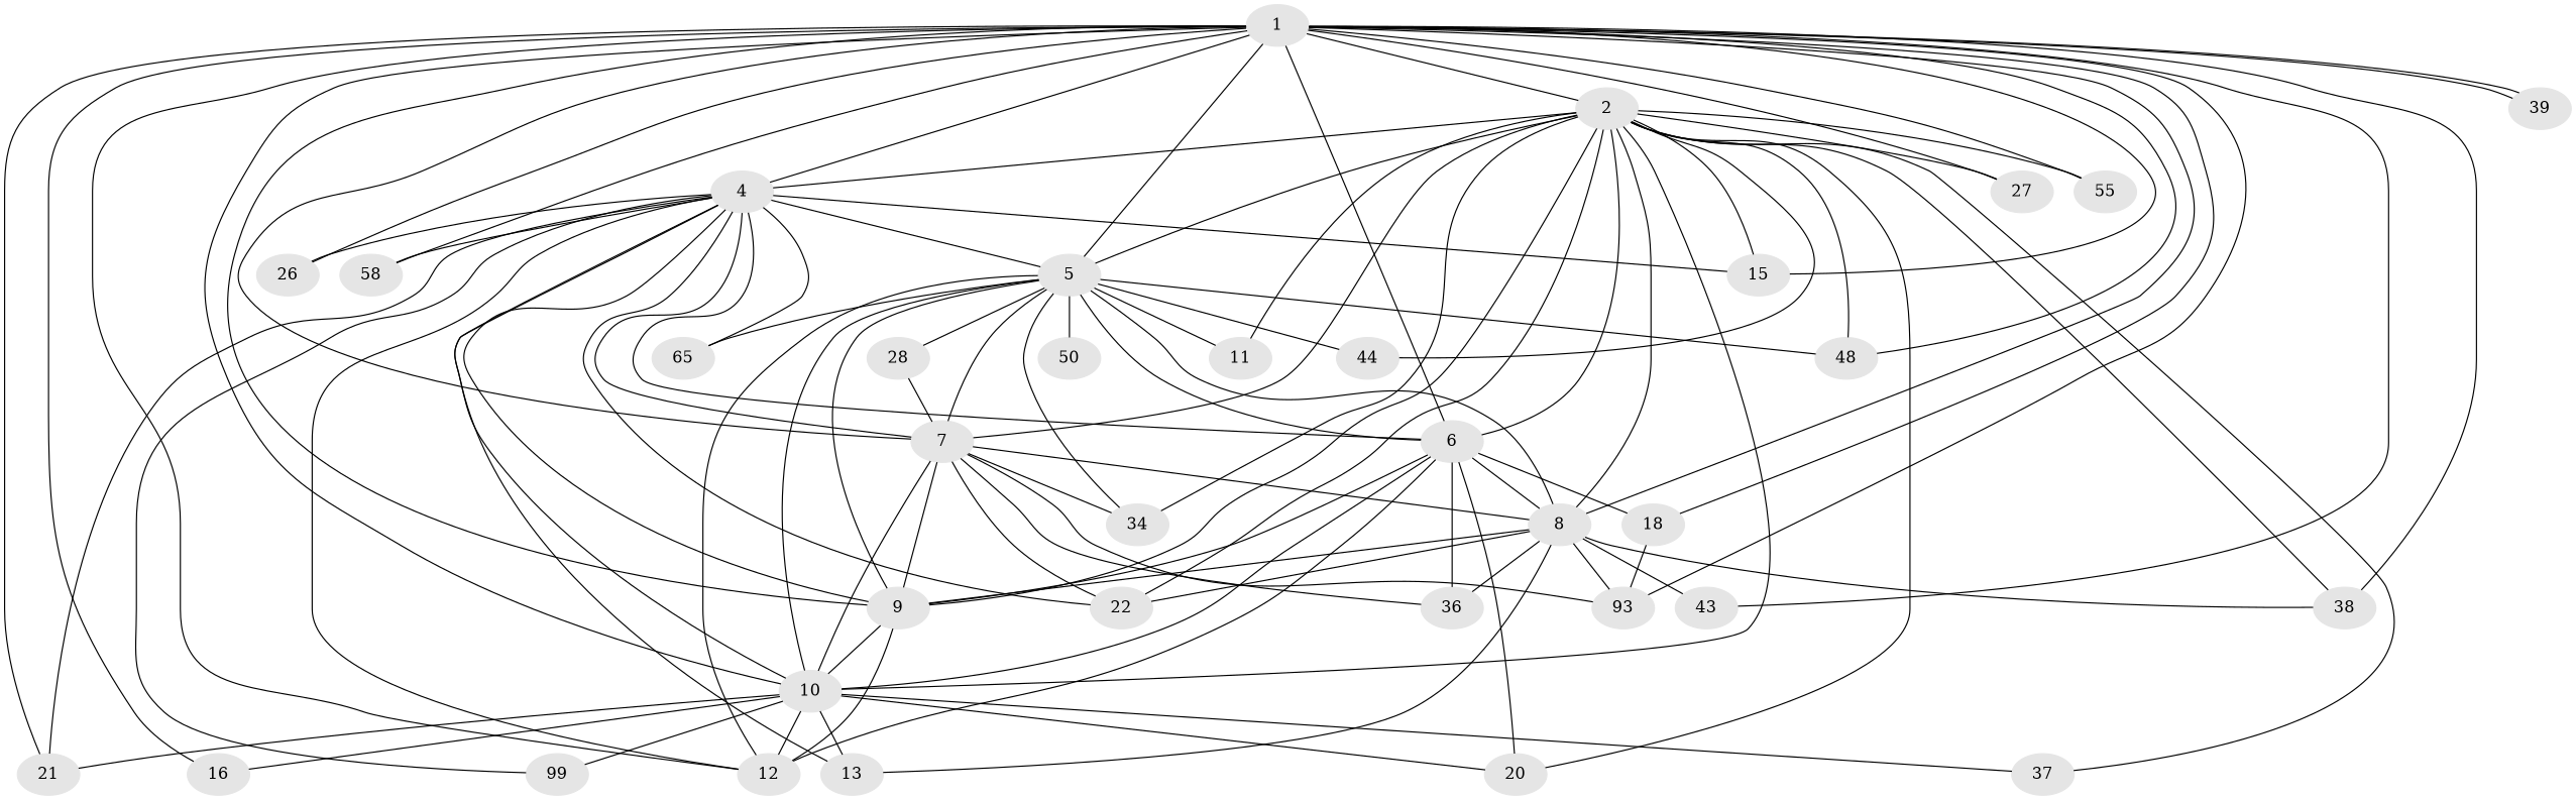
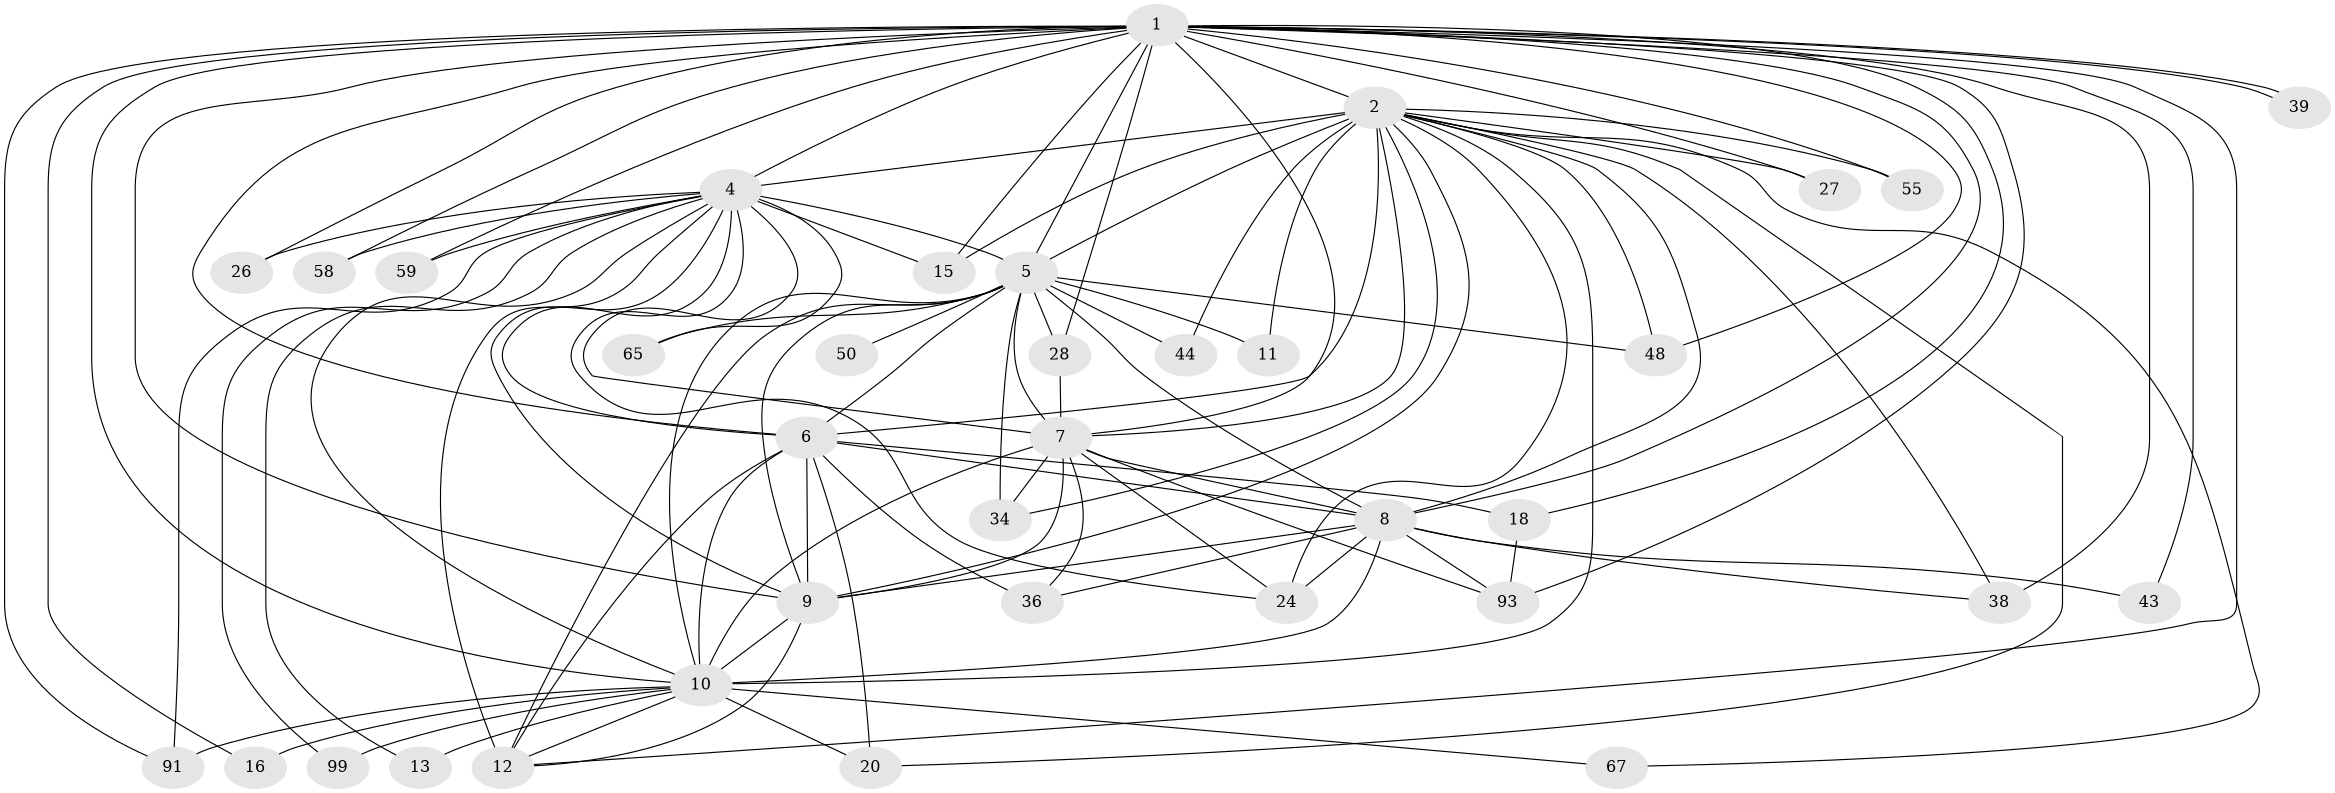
  graph {
    fontname="DejaVu Serif"
    node [color=gray90 fontname="DejaVu Serif" style=filled]
    edge [fontname="DejaVu Serif"]
    1 [super="+3"]
    2
    4
    5
    6 [super="+17+57+40+51+24"]
    7 [super="+69+70"]
    8 [super="+14"]
    9
    10 [super="+53"]
    12 [super="+60+25"]
    15 [super="+56"]
    16
    18 [super="+19"]
-   21 [super="+30"]
+   21 [super="+30" label=91]
    n15 [label=93 super="+41"]
    26
    27 [super="+73"]
    28 [super="+62"]
    n19 [label=43]
    38 [super="+46"]
    39
    48 [super="+54"]
    55
    58
+   59
    11
    20 [super="+61"]
-   22 [super="+35"]
+   22 [super="+35" label=24]
    34 [super="+72"]
-   37
+   37 [label=67]
    44
    13
    n33 [label=99]
    65
    50
    36 [super="+68"]
    1 -- 2 [weight=3]
    1 -- 4 [weight=3]
    1 -- 5 [weight=3]
    1 -- 6 [weight=3]
    1 -- 7 [weight=2]
    1 -- 8 [weight=2]
    1 -- 9 [weight=2]
    1 -- 10 [weight=2]
    1 -- 12
    1 -- 15
    1 -- 16
    1 -- 18 [weight=2]
    1 -- 21
    1 -- n15
    1 -- 26
    1 -- 27 [weight=2]
+   1 -- 28
    1 -- n19
    1 -- 38
    1 -- 39
    1 -- 39
    1 -- 48
    1 -- 55
    1 -- 58
+   1 -- 59
    2 -- 4
    2 -- 5
    2 -- 6 [weight=3]
    2 -- 7
    2 -- 8
    2 -- 9
    2 -- 10
    2 -- 15
    2 -- 27
    2 -- 38
    2 -- 48
    2 -- 55
    2 -- 11
    2 -- 20
    2 -- 22
    2 -- 34
    2 -- 37
    2 -- 44
    4 -- 5
    4 -- 6 [weight=2]
    4 -- 7
    4 -- 9
    4 -- 10
    4 -- 12
    4 -- 15
    4 -- 21
    4 -- 26
    4 -- 58
+   4 -- 59
    4 -- 22
    4 -- 13
    4 -- n33
    4 -- 65
    5 -- 6
    5 -- 7
    5 -- 8
    5 -- 9
    5 -- 10
    5 -- 12
    5 -- 28 [weight=2]
    5 -- 48
    5 -- 11
    5 -- 34
    5 -- 44
    5 -- 65
    5 -- 50
    6 -- 8 [weight=2]
    6 -- 9
    6 -- 10 [weight=3]
    6 -- 12 [weight=2]
    6 -- 18
    6 -- 20
    6 -- 36 [weight=2]
    7 -- 8 [weight=2]
    7 -- 9
    7 -- 10 [weight=2]
    7 -- n15
    7 -- 22
    7 -- 34
    7 -- 36
    8 -- 9 [weight=2]
-   8 -- 13
+   8 -- 10
    8 -- n15
    8 -- n19
    8 -- 38
    8 -- 22
    8 -- 36
    9 -- 10
    9 -- 12
    10 -- 12
    10 -- 16
    10 -- 21
    10 -- 20
    10 -- 37
    10 -- 13
    10 -- n33
    18 -- n15
    28 -- 7
  }
